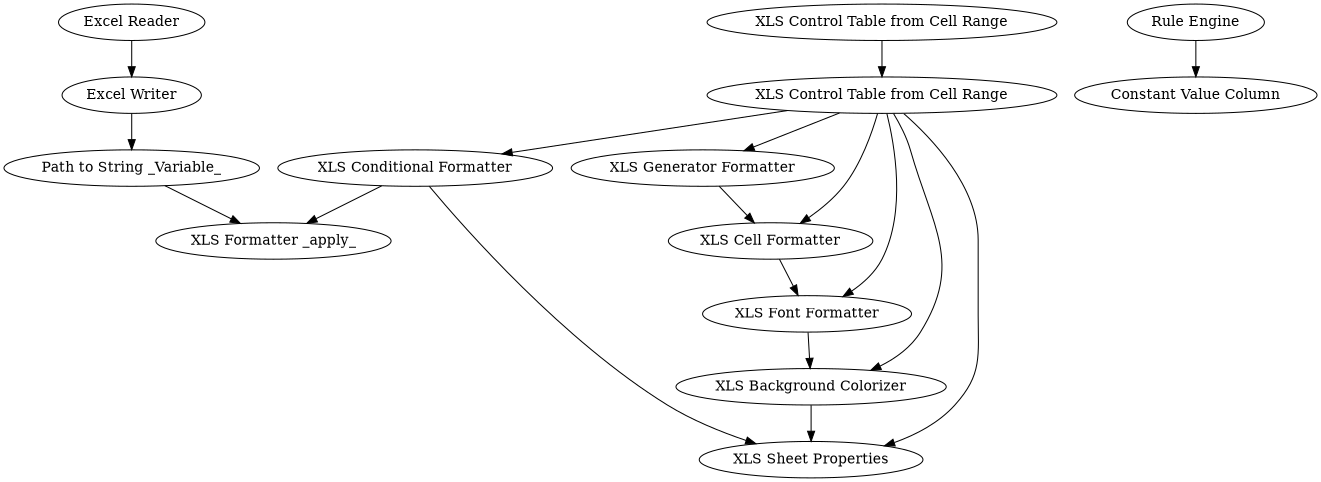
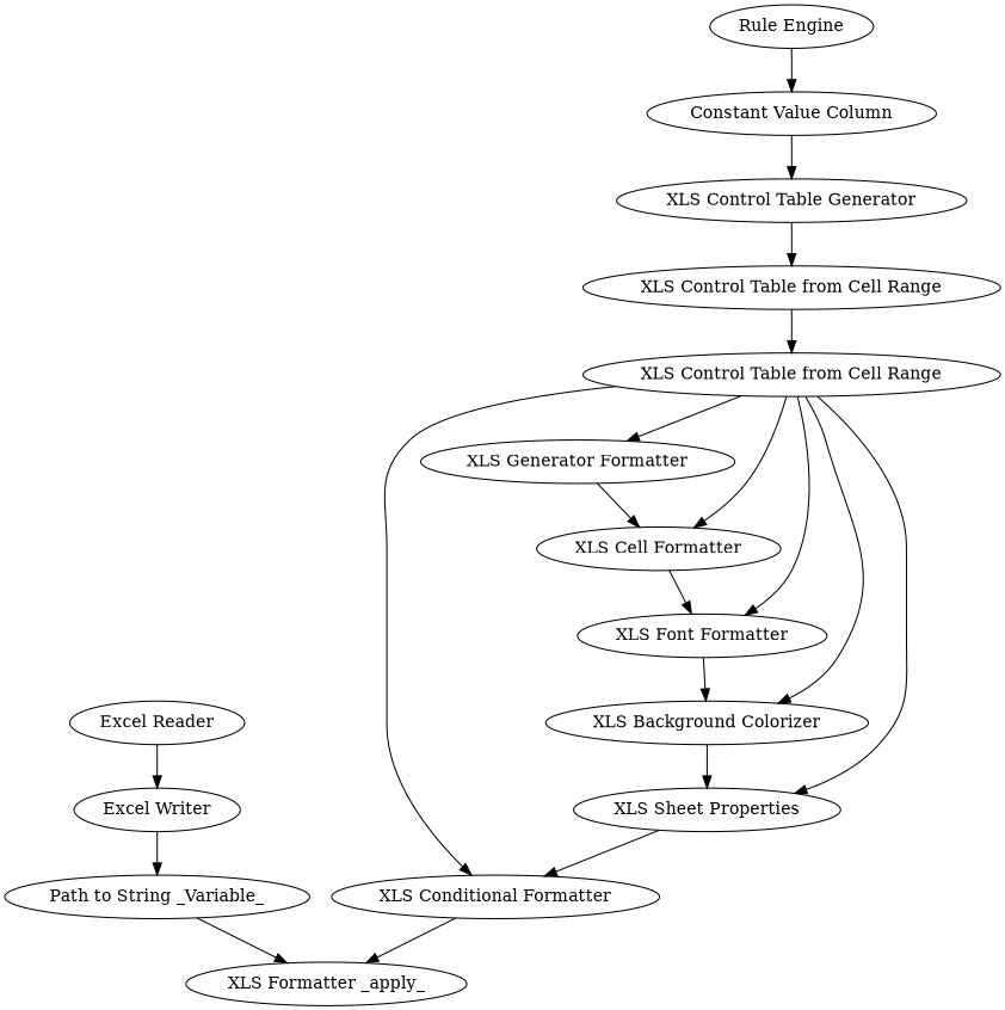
  digraph {
    rankdir=TB
    n1 [label="XLS Conditional Formatter"]
    n2 [label="XLS Formatter _apply_"]
+   n3 [label="XLS Control Table Generator"]
    n4 [label="XLS Control Table from Cell Range"]
    n5 [label="XLS Control Table from Cell Range"]
    n6 [label="Rule Engine"]
    n7 [label="Constant Value Column"]
    n8 [label="XLS Generator Formatter"]
    n9 [label="XLS Cell Formatter"]
    n10 [label="XLS Font Formatter"]
    n11 [label="XLS Background Colorizer"]
    n12 [label="XLS Sheet Properties"]
    n13 [label="Excel Writer"]
    n14 [label="Path to String _Variable_"]
    n15 [label="Excel Reader"]
    n1 -> n2
+   n3 -> n4
    n4 -> n5
    n5 -> n1
    n5 -> n8
    n5 -> n9
    n5 -> n10
    n5 -> n11
    n5 -> n12
    n6 -> n7
+   n7 -> n3
    n8 -> n9
    n9 -> n10
    n10 -> n11
    n11 -> n12
-   n1 -> n12
+   n12 -> n1
    n13 -> n14
    n14 -> n2
    n15 -> n13
  }
